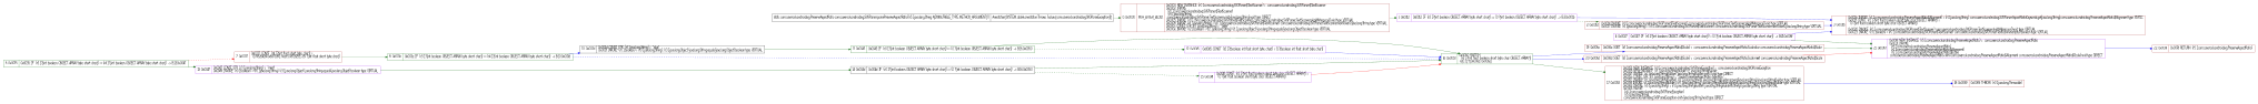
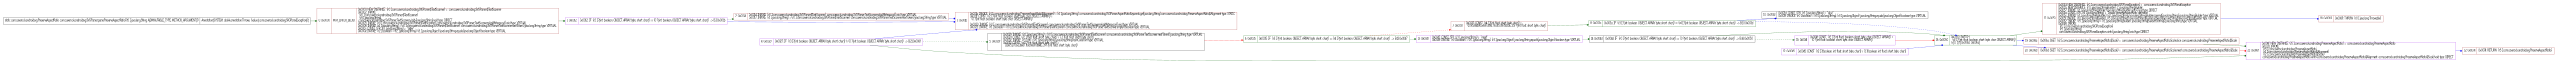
  digraph {
    fontname="Comic Neue"
    rankdir=LR
    node [color=brown fontname="Comic Neue" shape=record]
    edge [arrowhead=dot color=darkgreen fontname="Comic Neue"]
    n1 [label="{0\:\ 0x0000|MTH_ENTER_BLOCK\l|0x0000: NEW_INSTANCE  (r0 I:com.caverock.androidsvg.SVGParser$TextScanner) =  com.caverock.androidsvg.SVGParser$TextScanner \l0x0002: INVOKE  \l  (r0 I:com.caverock.androidsvg.SVGParser$TextScanner)\l  (r5 I:java.lang.String)\l com.caverock.androidsvg.SVGParser.TextScanner.\<init\>(java.lang.String):void type: DIRECT \l0x0005: INVOKE  (r0 I:com.caverock.androidsvg.SVGParser$TextScanner) com.caverock.androidsvg.SVGParser.TextScanner.skipWhitespace():void type: VIRTUAL \l0x0008: INVOKE  (r1 I:java.lang.String) = (r0 I:com.caverock.androidsvg.SVGParser$TextScanner) com.caverock.androidsvg.SVGParser.TextScanner.nextToken():java.lang.String type: VIRTUAL \l0x000c: CONST_STR  (r2 I:java.lang.String) =  \"defer\" \l0x000e: INVOKE  (r2 I:boolean) = (r2 I:java.lang.String), (r1 I:java.lang.Object) java.lang.String.equals(java.lang.Object):boolean type: VIRTUAL \l}"]
    n2 [color=purple label="{1\:\ 0x0012|0x0012: IF  (r2 I:?[int, boolean, OBJECT, ARRAY, byte, short, char]) == (0 ?[int, boolean, OBJECT, ARRAY, byte, short, char])  \-\> B:3:0x001b \l}"]
    n3 [label="{2\:\ 0x0014|0x0014: INVOKE  (r0 I:com.caverock.androidsvg.SVGParser$TextScanner) com.caverock.androidsvg.SVGParser.TextScanner.skipWhitespace():void type: VIRTUAL \l0x0017: INVOKE  (r1 I:java.lang.String) = (r0 I:com.caverock.androidsvg.SVGParser$TextScanner) com.caverock.androidsvg.SVGParser.TextScanner.nextToken():java.lang.String type: VIRTUAL \l}"]
    n4 [label="{3\:\ 0x001b|0x001b: INVOKE  (r1 I:com.caverock.androidsvg.PreserveAspectRatio$Alignment) = (r1 I:java.lang.String) com.caverock.androidsvg.SVGParser.AspectRatioKeywords.get(java.lang.String):com.caverock.androidsvg.PreserveAspectRatio$Alignment type: STATIC \l0x001f: CONST  (r2 I:?[int, float, boolean, short, byte, char, OBJECT, ARRAY]) = \l  (0 ?[int, float, boolean, short, byte, char, OBJECT, ARRAY])\l \l0x0020: INVOKE  (r0 I:com.caverock.androidsvg.SVGParser$TextScanner) com.caverock.androidsvg.SVGParser.TextScanner.skipWhitespace():void type: VIRTUAL \l0x0023: INVOKE  (r3 I:boolean) = (r0 I:com.caverock.androidsvg.SVGParser$TextScanner) com.caverock.androidsvg.SVGParser.TextScanner.empty():boolean type: VIRTUAL \l}"]
    n5 [color=purple label="{4\:\ 0x0027|0x0027: IF  (r3 I:?[int, boolean, OBJECT, ARRAY, byte, short, char]) != (0 ?[int, boolean, OBJECT, ARRAY, byte, short, char])  \-\> B:21:0x006f \l}"]
+   n6 [color=black label="{5\:\ 0x0029|0x0029: INVOKE  (r0 I:java.lang.String) = (r0 I:com.caverock.androidsvg.SVGParser$TextScanner) com.caverock.androidsvg.SVGParser.TextScanner.nextToken():java.lang.String type: VIRTUAL \l0x002d: CONST  (r2 I:?[int, float, short, byte, char]) = (\-1 ?[int, float, short, byte, char]) \l0x002e: INVOKE  (r3 I:int) = (r0 I:java.lang.String) java.lang.String.hashCode():int type: VIRTUAL \l0x0032: CONST  (r4 I:?[int, float, short, byte, char]) = \l  (3347527(0x331447, float:4.690884E\-39) ?[int, float, short, byte, char])\l \l}"]
    n7 [color=purple label="{21\:\ 0x006f|0x006f: NEW_INSTANCE  (r5 I:com.caverock.androidsvg.PreserveAspectRatio) =  com.caverock.androidsvg.PreserveAspectRatio \l0x0031: INVOKE  \l  (r5 I:com.caverock.androidsvg.PreserveAspectRatio)\l  (r1 I:com.caverock.androidsvg.PreserveAspectRatio$Alignment)\l  (r2 I:com.caverock.androidsvg.PreserveAspectRatio$Scale)\l com.caverock.androidsvg.PreserveAspectRatio.\<init\>(com.caverock.androidsvg.PreserveAspectRatio$Alignment, com.caverock.androidsvg.PreserveAspectRatio$Scale):void type: DIRECT \l}"]
    n8 [color=darkgreen label="{6\:\ 0x0035|0x0035: IF  (r3 I:?[int, boolean, OBJECT, ARRAY, byte, short, char]) == (r4 I:?[int, boolean, OBJECT, ARRAY, byte, short, char])  \-\> B:13:0x0047 \l}"]
    n9 [label="{22\:\ 0x0074|0x0074: RETURN  (r5 I:com.caverock.androidsvg.PreserveAspectRatio) \l}"]
    n10 [label="{7\:\ 0x0037|0x0037: CONST  (r4 I:?[int, float, short, byte, char]) = \l  (109526418(0x6873d92, float:5.0871825E\-35) ?[int, float, short, byte, char])\l \l}"]
    n11 [color=purple label="{13\:\ 0x0047|0x0047: CONST_STR  (r3 I:java.lang.String) =  \"meet\" \l0x0049: INVOKE  (r0 I:boolean) = (r0 I:java.lang.String), (r3 I:java.lang.Object) java.lang.String.equals(java.lang.Object):boolean type: VIRTUAL \l}"]
    n12 [color=darkgreen label="{8\:\ 0x003a|0x003a: IF  (r3 I:?[int, boolean, OBJECT, ARRAY, byte, short, char]) == (r4 I:?[int, boolean, OBJECT, ARRAY, byte, short, char])  \-\> B:10:0x003d \l}"]
    n13 [color=black label="{14\:\ 0x004d|0x004d: IF  (r0 I:?[int, boolean, OBJECT, ARRAY, byte, short, char]) == (0 ?[int, boolean, OBJECT, ARRAY, byte, short, char])  \-\> B:16:0x0050 \l}"]
    n14 [color=black label="{10\:\ 0x003d|0x003d: CONST_STR  (r3 I:java.lang.String) =  \"slice\" \l0x003f: INVOKE  (r0 I:boolean) = (r0 I:java.lang.String), (r3 I:java.lang.Object) java.lang.String.equals(java.lang.Object):boolean type: VIRTUAL \l}"]
    n15 [color=darkgreen label="{16\:\ 0x0050|0x0050: SWITCH  \l  (r2 I:?[int, float, boolean, short, byte, char, OBJECT, ARRAY])\l k:[0, 1] t:[0x006d, 0x006a] \l}"]
-   n16 [color=darkgreen label="{11\:\ 0x0043|0x0043: IF  (r0 I:?[int, boolean, OBJECT, ARRAY, byte, short, char]) == (0 ?[int, boolean, OBJECT, ARRAY, byte, short, char])  \-\> B:16:0x0050 \l}"]
    n17 [label="{17\:\ 0x0053|0x0053: NEW_INSTANCE  (r0 I:com.caverock.androidsvg.SVGParseException) =  com.caverock.androidsvg.SVGParseException \l0x0055: NEW_INSTANCE  (r1 I:java.lang.StringBuilder) =  java.lang.StringBuilder \l0x0057: INVOKE  (r1 I:java.lang.StringBuilder) java.lang.StringBuilder.\<init\>():void type: DIRECT \l0x005a: CONST_STR  (r2 I:java.lang.String) =  \"Invalid preserveAspectRatio definition: \" \l0x005c: INVOKE  (r1 I:java.lang.StringBuilder), (r2 I:java.lang.String) java.lang.StringBuilder.append(java.lang.String):java.lang.StringBuilder type: VIRTUAL \l0x005f: INVOKE  (r1 I:java.lang.StringBuilder), (r5 I:java.lang.String) java.lang.StringBuilder.append(java.lang.String):java.lang.StringBuilder type: VIRTUAL \l0x0062: INVOKE  (r5 I:java.lang.String) = (r1 I:java.lang.StringBuilder) java.lang.StringBuilder.toString():java.lang.String type: VIRTUAL \l0x0066: INVOKE  \l  (r0 I:com.caverock.androidsvg.SVGParseException)\l  (r5 I:java.lang.String)\l com.caverock.androidsvg.SVGParseException.\<init\>(java.lang.String):void type: DIRECT \l}"]
    n18 [label="{19\:\ 0x006a|0x006a: SGET  (r2 I:com.caverock.androidsvg.PreserveAspectRatio$Scale) =  com.caverock.androidsvg.PreserveAspectRatio.Scale.slice com.caverock.androidsvg.PreserveAspectRatio$Scale \l}"]
    n19 [label="{20\:\ 0x006d|0x006d: SGET  (r2 I:com.caverock.androidsvg.PreserveAspectRatio$Scale) =  com.caverock.androidsvg.PreserveAspectRatio.Scale.meet com.caverock.androidsvg.PreserveAspectRatio$Scale \l}"]
    n20 [color=purple label="{12\:\ 0x0045|0x0045: CONST  (r2 I:?[boolean, int, float, short, byte, char]) = (1 ?[boolean, int, float, short, byte, char]) \l}"]
    n21 [color=purple label="{15\:\ 0x004f|0x004f: CONST  (r2 I:?[int, float, boolean, short, byte, char, OBJECT, ARRAY]) = \l  (0 ?[int, float, boolean, short, byte, char, OBJECT, ARRAY])\l \l}"]
    n22 [label="{18\:\ 0x0069|0x0069: THROW  (r0 I:java.lang.Throwable) \l}"]
    n23 [color=black label="{static com.caverock.androidsvg.PreserveAspectRatio com.caverock.androidsvg.SVGParser.parsePreserveAspectRatio((r5 I:java.lang.String A[IMMUTABLE_TYPE, METHOD_ARGUMENT]))  | Annotation[SYSTEM, dalvik.annotation.Throws, \{value=[com.caverock.androidsvg.SVGParseException]\}]\l}"]
    n1 -> n2 [arrowhead=diamond]
    n2 -> n3 [arrowhead=normal style=dashed]
    n2 -> n4 [color=blue]
    n3 -> n4 [color=blue]
    n5 -> n4 [color=blue]
+   n5 -> n6 [style=dashed]
    n5 -> n7
+   n6 -> n8 [arrowhead=normal color=red]
    n7 -> n9 [arrowhead=diamond color=blue]
    n8 -> n10 [arrowhead=normal color=red style=dashed]
    n8 -> n11 [arrowhead=diamond]
    n10 -> n12 [arrowhead=normal]
    n11 -> n13
    n12 -> n14 [arrowhead=diamond color=blue]
    n12 -> n15 [arrowhead=normal color=blue style=dashed]
    n13 -> n15 [arrowhead=diamond]
    n13 -> n21 [arrowhead=normal style=dashed]
-   n14 -> n16 [arrowhead=normal]
    n15 -> n17
    n15 -> n18 [arrowhead=normal color=blue]
    n15 -> n19 [arrowhead=normal color=blue]
-   n16 -> n15
-   n16 -> n20 [arrowhead=diamond style=dashed]
    n17 -> n22 [color=blue]
    n18 -> n7
    n19 -> n7 [color=red]
    n20 -> n15 [color=blue]
    n21 -> n15 [arrowhead=diamond color=red]
    n23 -> n1 [arrowhead=diamond]
  }
